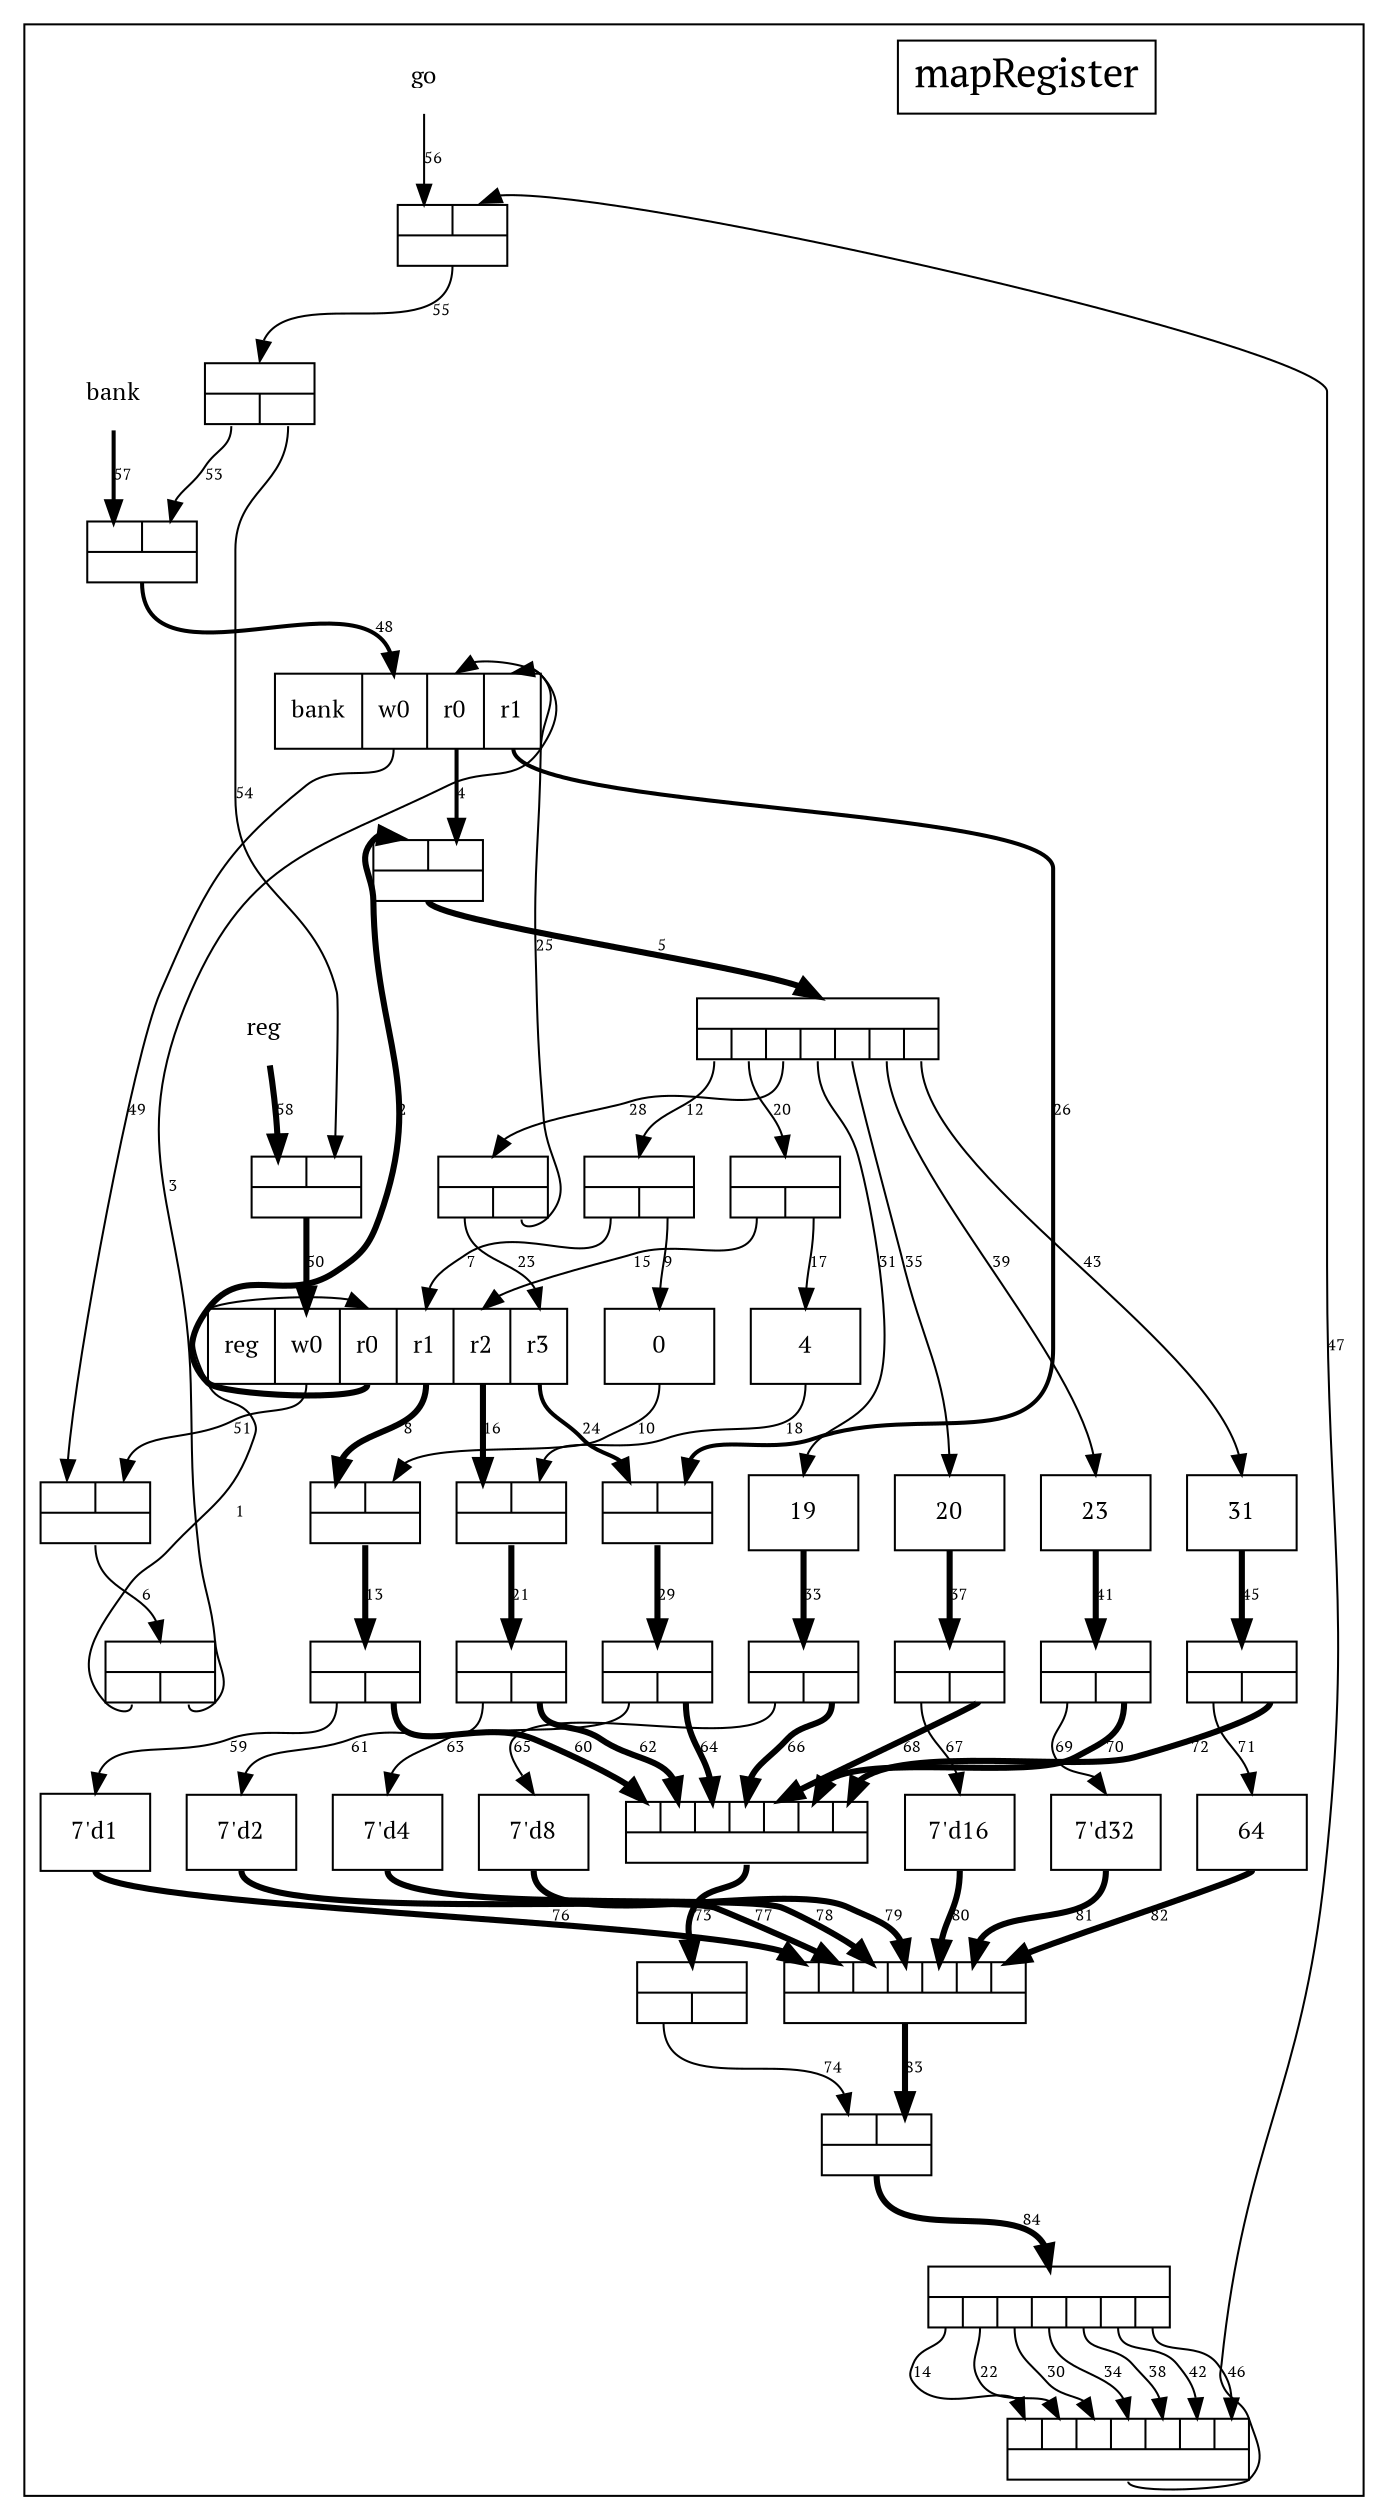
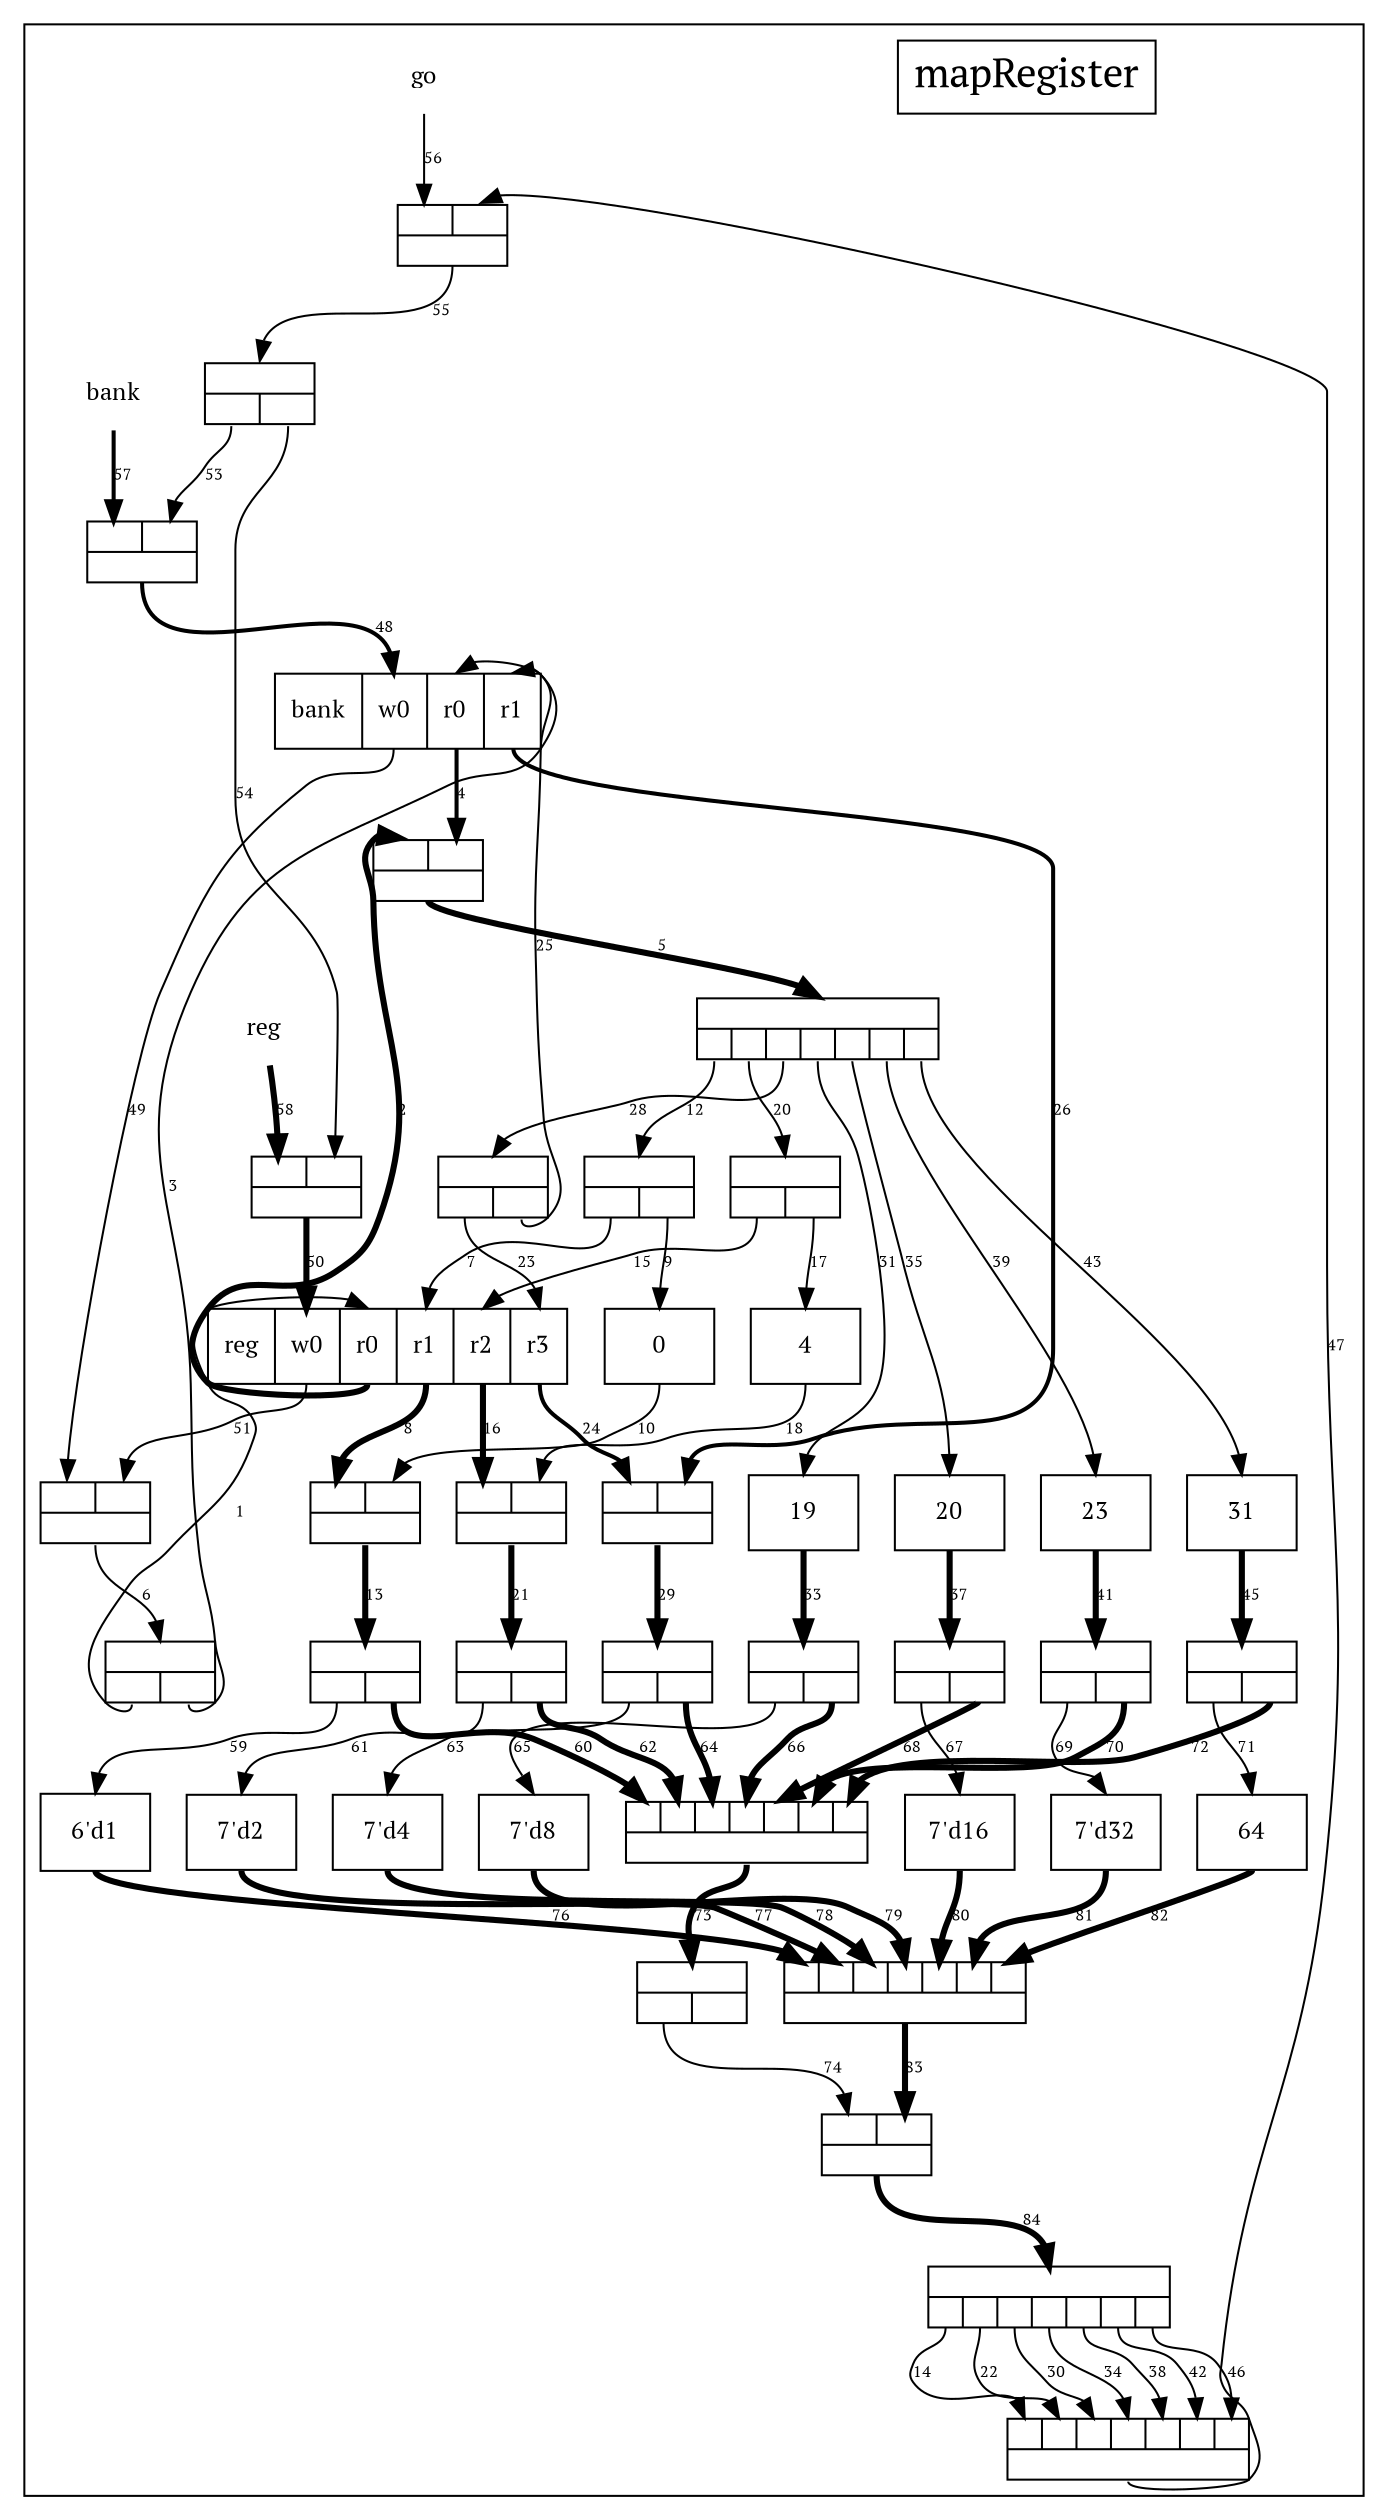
  digraph {
    fontname="PT Serif"
    node [fontname="PT Serif" fontsize=2 shape=record nojustify=true]
    edge [arrowhead=normal fontname="PT Serif" fontsize=8 headport="i:n" labelfontname=Helvetica labelfontsize=8 penwidth=1 tailport="o0:s" weight=1]
    n1 [fontsize=20 label=mapRegister shape=box nojustify=""]
    n2 [fontsize=12 label=go portref=0 shape=none style=bold nojustify=""]
    n3 [compref=29 height=0.4 label="{{<i0>|<i1>}|{<o>}}"]
    n4 [fontsize=12 label=bank portref=1 shape=none style=bold nojustify=""]
    n5 [compref=30 height=0.4 label="{{<i0>|<i1>}|{<o>}}"]
    n6 [fontsize=12 label=reg portref=2 shape=none style=bold nojustify=""]
    n7 [compref=31 height=0.4 label="{{<i0>|<i1>}|{<o>}}"]
    n8 [compref=1 height=0.4 label="{{<i0>|<i1>}|{<o>}}"]
    n9 [compref=22 height=0.4 label="{{<i>}|{<o0>|<o1>|<o2>|<o3>|<o4>|<o5>|<o6>}}"]
    n10 [compref=2 height=0.4 label="{{<i>}|{<o0>|<o1>}}"]
    n11 [compref=24 fontsize=12 label="bank|<w0>w0|<r0>r0|<r1>r1" nojustify=""]
    n12 [compref=25 fontsize=12 label="reg|<w0>w0|<r0>r0|<r1>r1|<r2>r2|<r3>r3" nojustify=""]
    n13 [compref=3 fontsize=12 label=0]
    n14 [compref=4 height=0.4 label="{{<i0>|<i1>}|{<o>}}"]
    n15 [compref=32 height=0.4 label="{{<i>}|{<o0>|<o1>}}"]
    n16 [compref=5 height=0.4 label="{{<i>}|{<o0>|<o1>}}"]
    n17 [compref=7 fontsize=12 label=4]
    n18 [compref=8 height=0.4 label="{{<i0>|<i1>}|{<o>}}"]
    n19 [compref=33 height=0.4 label="{{<i>}|{<o0>|<o1>}}"]
    n20 [compref=9 height=0.4 label="{{<i>}|{<o0>|<o1>}}"]
    n21 [compref=11 height=0.4 label="{{<i0>|<i1>}|{<o>}}"]
    n22 [compref=34 height=0.4 label="{{<i>}|{<o0>|<o1>}}"]
    n23 [compref=12 height=0.4 label="{{<i>}|{<o0>|<o1>}}"]
    n24 [compref=14 fontsize=12 label=19]
    n25 [compref=35 height=0.4 label="{{<i>}|{<o0>|<o1>}}"]
    n26 [compref=16 fontsize=12 label=20]
    n27 [compref=36 height=0.4 label="{{<i>}|{<o0>|<o1>}}"]
    n28 [compref=18 fontsize=12 label=23]
    n29 [compref=37 height=0.4 label="{{<i>}|{<o0>|<o1>}}"]
    n30 [compref=20 fontsize=12 label=31]
    n31 [compref=38 height=0.4 label="{{<i>}|{<o0>|<o1>}}"]
    n32 [compref=23 height=0.4 label="{{<i0>|<i1>|<i2>|<i3>|<i4>|<i5>|<i6>}|{<o>}}"]
    n33 [compref=26 height=0.4 label="{{<i0>|<i1>}|{<o>}}"]
    n34 [compref=27 height=0.4 label="{{<i>}|{<o0>|<o1>}}"]
    n35 [compref=39 height=0.4 label="{{<i0>|<i1>|<i2>|<i3>|<i4>|<i5>|<i6>}|{<o>}}"]
-   n36 [compref=41 fontsize=12 label="7'd1"]
+   n36 [compref=41 fontsize=12 label="6'd1"]
    n37 [compref=42 fontsize=12 label="7'd2"]
    n38 [compref=43 fontsize=12 label="7'd4"]
    n39 [compref=44 fontsize=12 label="7'd8"]
    n40 [compref=45 fontsize=12 label="7'd16"]
    n41 [compref=46 fontsize=12 label="7'd32"]
    n42 [compref=47 fontsize=12 label=64]
    n43 [compref=40 height=0.4 label="{{<i>}|{<o0>|<o1>}}"]
    n44 [compref=49 height=0.4 label="{{<i0>|<i1>}|{<o>}}"]
    n45 [compref=48 height=0.4 label="{{<i0>|<i1>|<i2>|<i3>|<i4>|<i5>|<i6>}|{<o>}}"]
    n46 [compref=50 height=0.4 label="{{<i>}|{<o0>|<o1>|<o2>|<o3>|<o4>|<o5>|<o6>}}"]
    subgraph cluster_1 {
      n1
      n2
      n3
      n4
      n5
      n6
      n7
      n8
      n9
      n10
      n11
      n12
      n13
      n14
      n15
      n16
      n17
      n18
      n19
      n20
      n21
      n22
      n23
      n24
      n25
      n26
      n27
      n28
      n29
      n30
      n31
      n32
      n33
      n34
      n35
      n36
      n37
      n38
      n39
      n40
      n41
      n42
      n43
      n44
      n45
      n46
    }
    n2 -> n3 [headport="i0:n" label=56 linkref=56]
    n3 -> n34 [label=55 linkref=55 tailport="o:s"]
    n4 -> n5 [headport="i0:n" label=57 linkref=57 penwidth=2 weight=2]
    n5 -> n11 [headport="w0:n" label=48 linkref=48 penwidth=2 tailport="o:s" weight=2]
    n6 -> n7 [headport="i0:n" label=58 linkref=58 penwidth=3 weight=3]
    n7 -> n12 [headport="w0:n" label=50 linkref=50 penwidth=3 tailport="o:s" weight=3]
    n8 -> n9 [label=5 linkref=5 penwidth=3 tailport="o:s" weight=3]
    n9 -> n16 [label=12 linkref=12]
    n9 -> n20 [label=20 linkref=20 tailport="o1:s"]
    n9 -> n23 [label=28 linkref=28 tailport="o2:s"]
    n9 -> n24 [headport=n label=31 linkref=31 tailport="o3:s"]
    n9 -> n26 [headport=n label=35 linkref=35 tailport="o4:s"]
    n9 -> n28 [headport=n label=39 linkref=39 tailport="o5:s"]
    n9 -> n30 [headport=n label=43 linkref=43 tailport="o6:s"]
    n10 -> n11 [headport="r0:n" label=3 linkref=3 tailport="o1:s"]
    n10 -> n12 [headport="r0:n" label=1 linkref=1]
    n11 -> n8 [headport="i1:n" label=4 linkref=4 penwidth=2 tailport="r0:s" weight=2]
    n11 -> n21 [headport="i1:n" label=26 linkref=26 penwidth=2 tailport="r1:s" weight=2]
    n11 -> n33 [headport="i0:n" label=49 linkref=49 tailport="w0:s"]
    n12 -> n8 [headport="i0:n" label=2 linkref=2 penwidth=3 tailport="r0:s" weight=3]
    n12 -> n14 [headport="i0:n" label=8 linkref=8 penwidth=3 tailport="r1:s" weight=3]
    n12 -> n18 [headport="i0:n" label=16 linkref=16 penwidth=3 tailport="r2:s" weight=3]
    n12 -> n21 [headport="i0:n" label=24 linkref=24 penwidth=2 tailport="r3:s" weight=2]
    n12 -> n33 [headport="i1:n" label=51 linkref=51 tailport="w0:s"]
    n13 -> n14 [headport="i1:n" label=10 linkref=10 tailport=s]
    n14 -> n15 [label=13 linkref=13 penwidth=3 tailport="o:s" weight=3]
    n15 -> n35 [headport="i0:n" label=60 linkref=60 penwidth=3 tailport="o1:s" weight=3]
    n15 -> n36 [headport=n label=59 linkref=59]
    n16 -> n12 [headport="r1:n" label=7 linkref=7]
    n16 -> n13 [headport=n label=9 linkref=9 tailport="o1:s"]
    n17 -> n18 [headport="i1:n" label=18 linkref=18 tailport=s]
    n18 -> n19 [label=21 linkref=21 penwidth=3 tailport="o:s" weight=3]
    n19 -> n35 [headport="i1:n" label=62 linkref=62 penwidth=3 tailport="o1:s" weight=3]
    n19 -> n37 [headport=n label=61 linkref=61]
    n20 -> n12 [headport="r2:n" label=15 linkref=15]
    n20 -> n17 [headport=n label=17 linkref=17 tailport="o1:s"]
    n21 -> n22 [label=29 linkref=29 penwidth=3 tailport="o:s" weight=3]
    n22 -> n35 [headport="i2:n" label=64 linkref=64 penwidth=3 tailport="o1:s" weight=3]
    n22 -> n38 [headport=n label=63 linkref=63]
    n23 -> n11 [headport="r1:n" label=25 linkref=25 tailport="o1:s"]
    n23 -> n12 [headport="r3:n" label=23 linkref=23]
    n24 -> n25 [label=33 linkref=33 penwidth=3 tailport=s weight=3]
    n25 -> n35 [headport="i3:n" label=66 linkref=66 penwidth=3 tailport="o1:s" weight=3]
    n25 -> n39 [headport=n label=65 linkref=65]
    n26 -> n27 [label=37 linkref=37 penwidth=3 tailport=s weight=3]
    n27 -> n35 [headport="i4:n" label=68 linkref=68 penwidth=3 tailport="o1:s" weight=3]
    n27 -> n40 [headport=n label=67 linkref=67]
    n28 -> n29 [label=41 linkref=41 penwidth=3 tailport=s weight=3]
    n29 -> n35 [headport="i5:n" label=70 linkref=70 penwidth=3 tailport="o1:s" weight=3]
    n29 -> n41 [headport=n label=69 linkref=69]
    n30 -> n31 [label=45 linkref=45 penwidth=3 tailport=s weight=3]
    n31 -> n35 [headport="i6:n" label=72 linkref=72 penwidth=3 tailport="o1:s" weight=3]
    n31 -> n42 [headport=n label=71 linkref=71]
    n32 -> n3 [headport="i1:n" label=47 linkref=47 tailport="o:s"]
    n33 -> n10 [label=6 linkref=6 tailport="o:s"]
    n34 -> n5 [headport="i1:n" label=53 linkref=53]
    n34 -> n7 [headport="i1:n" label=54 linkref=54 tailport="o1:s"]
    n35 -> n43 [label=73 linkref=73 penwidth=3 tailport="o:s" weight=3]
    n36 -> n45 [headport="i0:n" label=76 linkref=76 penwidth=3 tailport=s weight=3]
    n37 -> n45 [headport="i1:n" label=77 linkref=77 penwidth=3 tailport=s weight=3]
    n38 -> n45 [headport="i2:n" label=78 linkref=78 penwidth=3 tailport=s weight=3]
    n39 -> n45 [headport="i3:n" label=79 linkref=79 penwidth=3 tailport=s weight=3]
    n40 -> n45 [headport="i4:n" label=80 linkref=80 penwidth=3 tailport=s weight=3]
    n41 -> n45 [headport="i5:n" label=81 linkref=81 penwidth=3 tailport=s weight=3]
    n42 -> n45 [headport="i6:n" label=82 linkref=82 penwidth=3 tailport=s weight=3]
    n43 -> n44 [headport="i0:n" label=74 linkref=74]
    n44 -> n46 [label=84 linkref=84 penwidth=3 tailport="o:s" weight=3]
    n45 -> n44 [headport="i1:n" label=83 linkref=83 penwidth=3 tailport="o:s" weight=3]
    n46 -> n32 [headport="i0:n" label=14 linkref=14]
    n46 -> n32 [headport="i1:n" label=22 linkref=22 tailport="o1:s"]
    n46 -> n32 [headport="i2:n" label=30 linkref=30 tailport="o2:s"]
    n46 -> n32 [headport="i3:n" label=34 linkref=34 tailport="o3:s"]
    n46 -> n32 [headport="i4:n" label=38 linkref=38 tailport="o4:s"]
    n46 -> n32 [headport="i5:n" label=42 linkref=42 tailport="o5:s"]
    n46 -> n32 [headport="i6:n" label=46 linkref=46 tailport="o6:s"]
  }
